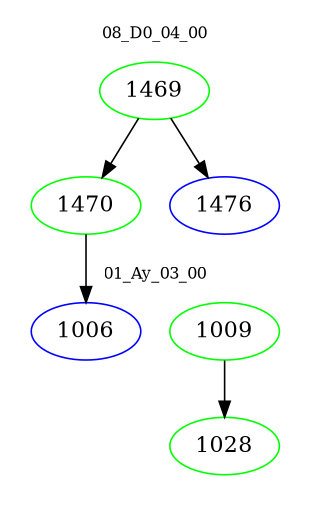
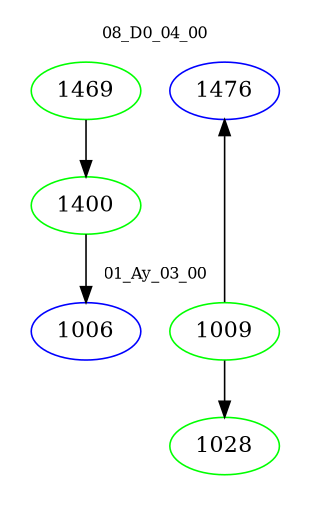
  digraph {
    node [color=green]
    edge [color=black]
    n1 [label=1009]
    n2 [color=blue label=1006]
    n3 [label=1028]
    n4 [label=1469]
-   n5 [label=1470]
+   n5 [label=1400]
    n6 [color=blue label=1476]
    subgraph cluster_1 {
      color=white
      fontsize=10
      label="01_Ay_03_00"
      n1
      n2
      n3
    }
    subgraph cluster_2 {
      color=white
      fontsize=10
      label="08_D0_04_00"
      n4
      n5
      n6
    }
    n1 -> n3
    n4 -> n5
-   n4 -> n6
+   n1 -> n6
    n5 -> n2
  }
